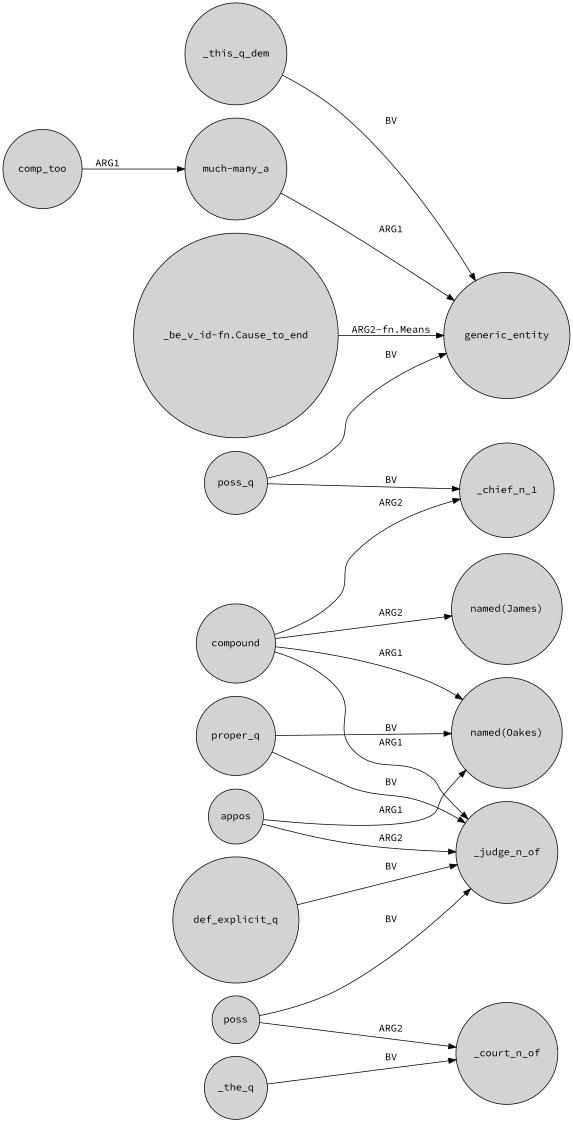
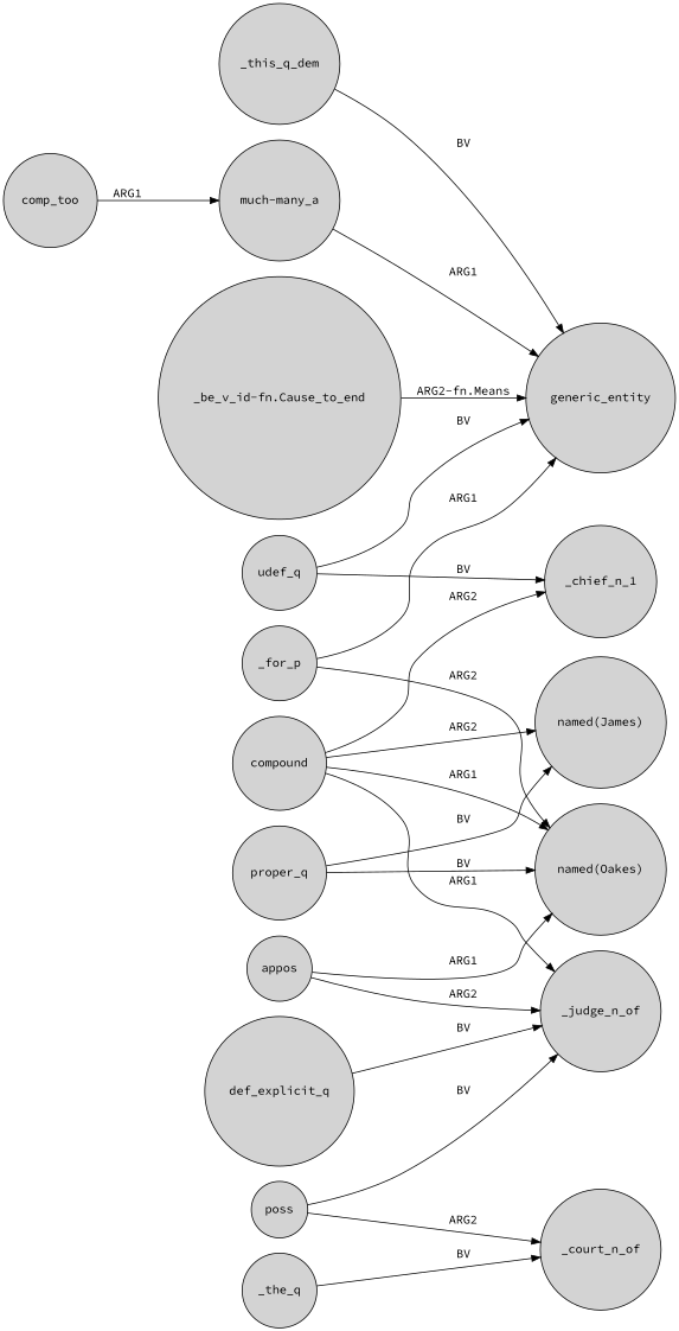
  digraph {
    fontname="Source Code Pro"
    rankdir=LR
    node [fontname="Source Code Pro" shape=circle style=filled]
    edge [fontname="Source Code Pro"]
    compound
    _chief_n_1
    "named(James)"
    _judge_n_of
    "named(Oakes)"
    proper_q
    poss
    _court_n_of
-   udef_q [label=poss_q]
+   udef_q
    generic_entity
    appos
    _this_q_dem
    "much-many_a"
+   _for_p
    _the_q
    comp_too
    def_explicit_q
    "_be_v_id-fn.Cause_to_end"
    compound -> _chief_n_1 [label=ARG2]
    compound -> "named(James)" [label=ARG2]
    compound -> _judge_n_of [label=ARG1]
    compound -> "named(Oakes)" [label=ARG1]
-   proper_q -> _judge_n_of [label=BV]
+   proper_q -> "named(James)" [label=BV]
    proper_q -> "named(Oakes)" [label=BV]
    poss -> _judge_n_of [label=BV]
    poss -> _court_n_of [label=ARG2]
    udef_q -> _chief_n_1 [label=BV]
    udef_q -> generic_entity [label=BV]
    appos -> _judge_n_of [label=ARG2]
    appos -> "named(Oakes)" [label=ARG1]
    _this_q_dem -> generic_entity [label=BV]
    "much-many_a" -> generic_entity [label=ARG1]
+   _for_p -> "named(Oakes)" [label=ARG2]
+   _for_p -> generic_entity [label=ARG1]
    _the_q -> _court_n_of [label=BV]
    comp_too -> "much-many_a" [label=ARG1]
    def_explicit_q -> _judge_n_of [label=BV]
    "_be_v_id-fn.Cause_to_end" -> generic_entity [label="ARG2-fn.Means"]
  }
